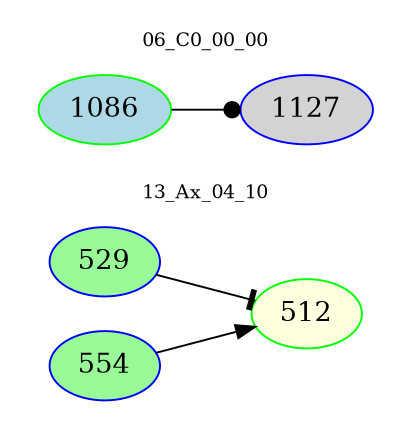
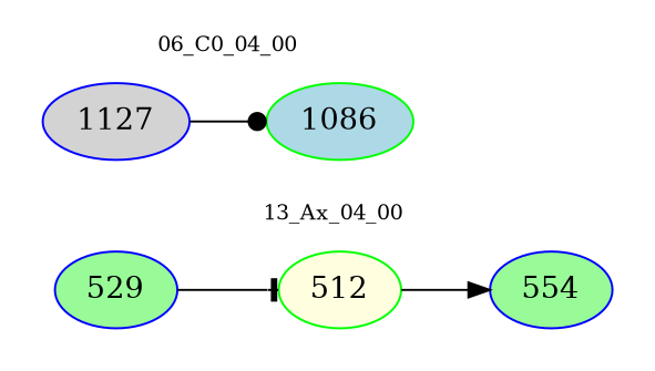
  digraph {
    rankdir=LR
    node [color=blue fillcolor=palegreen style=filled]
    edge [color=black]
    n1 [label=529]
    n2 [color=green fillcolor=lightyellow label=512]
    n3 [label=554]
    n4 [color=green fillcolor=lightblue label=1086]
    n5 [fillcolor=lightgrey label=1127]
    subgraph cluster_1 {
      color=white
      fontsize=10
-     label="13_Ax_04_10"
+     label="13_Ax_04_00"
      n1
      n2
      n3
    }
    subgraph cluster_2 {
      color=white
      fontsize=10
-     label="06_C0_00_00"
+     label="06_C0_04_00"
      n4
      n5
    }
    n1 -> n2 [arrowhead=tee]
-   n3 -> n2 [arrowhead=normal]
-   n4 -> n5 [arrowhead=dot]
+   n2 -> n3 [arrowhead=normal]
+   n5 -> n4 [arrowhead=dot]
  }
